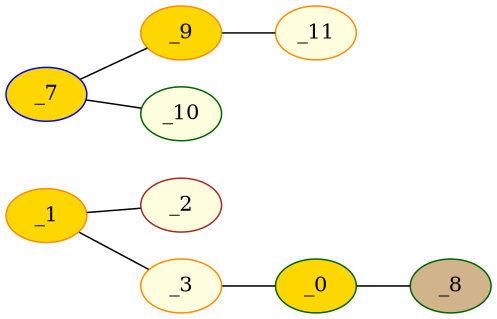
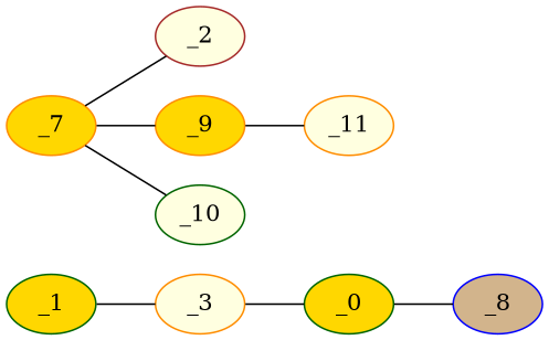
  graph {
    rankdir=LR
    node [charge=0 chem=1 color=darkgreen fillcolor=gold style=filled symbol="C  " x=7.1962 y=0.25]
    edge [valence=1]
-   _1 [chem=5 color=darkorange symbol="S  " x=4.5981 y=0.75]
+   _1 [chem=5 symbol="S  " x=4.5981 y=0.75]
    _2 [chem=5 color=brown fillcolor=lightyellow symbol="S  " x=5.4641]
    _3 [color=darkorange fillcolor=lightyellow x=3.7321]
    n4 [chem=4 label=_0 symbol="N  " x=2.866 y=0.75]
-   _8 [fillcolor=tan x=2]
-   _7 [color=blue]
+   _8 [color=blue fillcolor=tan x=2]
+   _7 [color=darkorange]
    _9 [chem=4 color=darkorange symbol="N  " x=8.0622 y=0.75]
    _10 [chem=5 fillcolor=lightyellow symbol="S  " y=-0.75]
    _11 [color=darkorange fillcolor=lightyellow x=8.9282]
-   _1 -- _2
+   _7 -- _2
    _1 -- _3
    _3 -- n4
    n4 -- _8
    _7 -- _9
    _7 -- _10 [valence=2]
    _9 -- _11
  }
